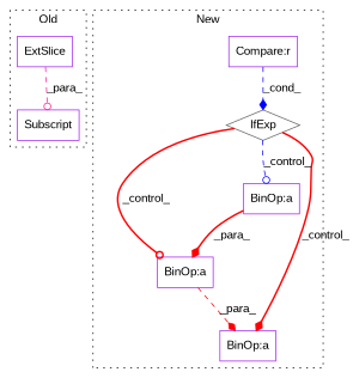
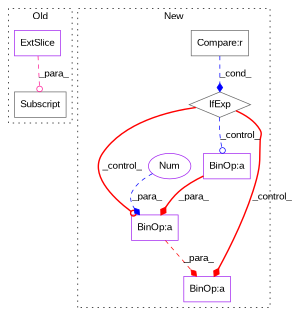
  digraph {
    fontname="Liberation Sans"
    node [a=82 color=purple fontname="Liberation Sans" l=3 shape=box]
    edge [arrowhead=diamond color=red fontname="Liberation Sans" style=dashed]
    n1 [a=85 l=7 label=ExtSlice s=8703]
-   n2 [a=63 l="19,0" label=Subscript s="8703,0"]
+   n2 [a=63 color=gray40 l="19,0" label=Subscript s="8703,0"]
    n3 [a=51 color=gray40 l="4,6" label=IfExp s="5242,5269" shape=diamond]
-   n4 [a=40 l=23 label="Compare:r" s=5246]
+   n4 [a=40 color=gray40 l=23 label="Compare:r" s=5246]
    n5 [label="BinOp:a" s=5174]
+   n6 [a=76 l=1 label=Num s=5173 shape=ellipse]
    n7 [label="BinOp:a" s=5219]
    n8 [label="BinOp:a" s=5208]
    subgraph cluster_1 {
      label=Old
      style=dotted
      n1
      n2
    }
    subgraph cluster_2 {
      label=New
      style=dotted
      n3
      n4
      n5
+     n6
      n7
      n8
    }
    n1 -> n2 [arrowhead=odot color=deeppink label=_para_]
    n3 -> n5 [arrowhead=odot label=_control_ style=bold]
    n3 -> n7 [label=_control_ style=bold]
    n3 -> n8 [arrowhead=odot color=blue label=_control_]
    n4 -> n3 [color=blue label=_cond_]
    n5 -> n7 [label=_para_]
+   n6 -> n5 [color=blue label=_para_]
    n8 -> n5 [label=_para_ style=bold]
  }
